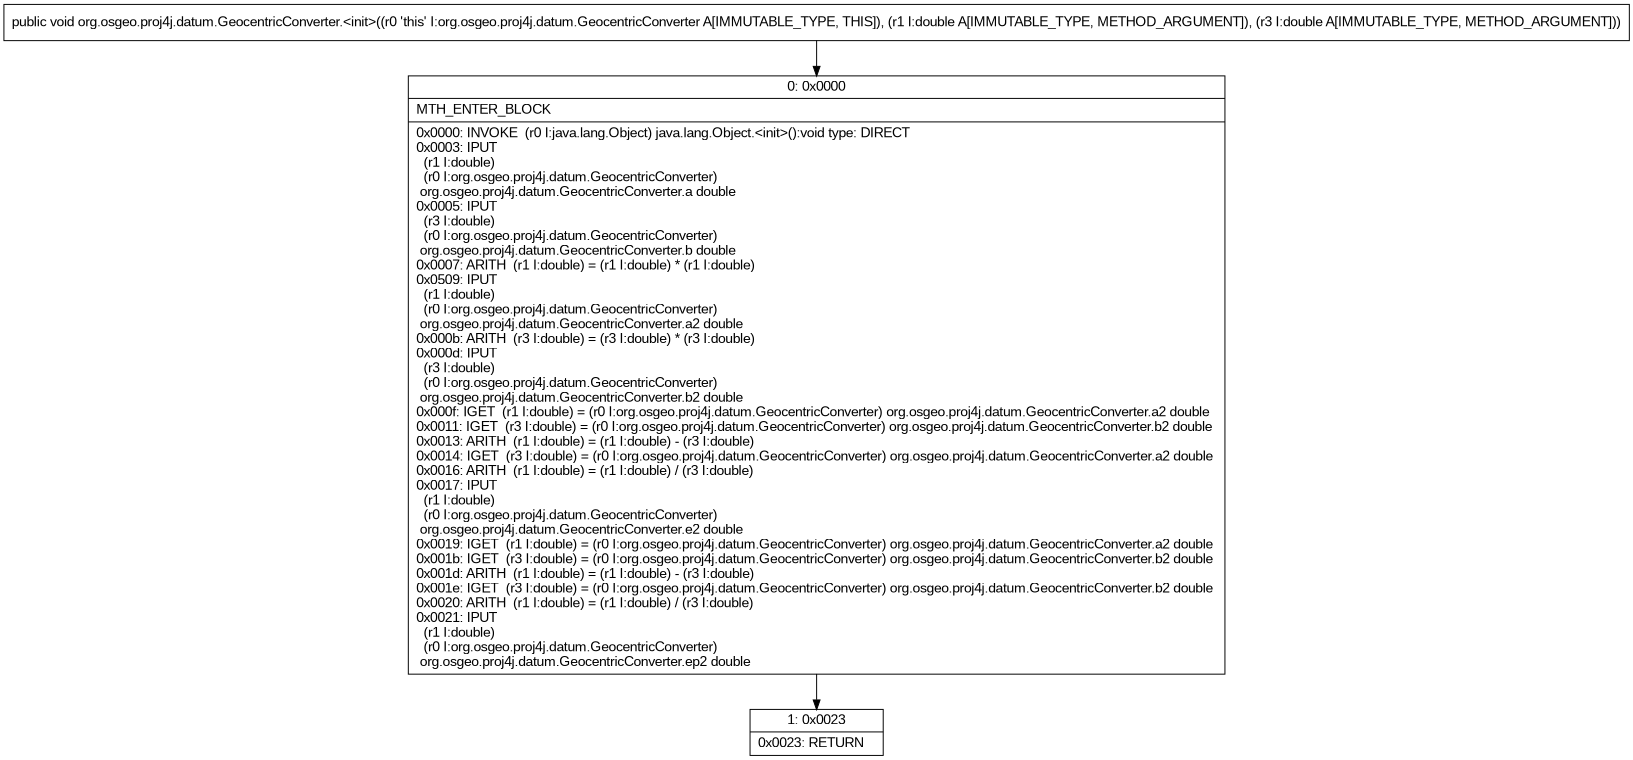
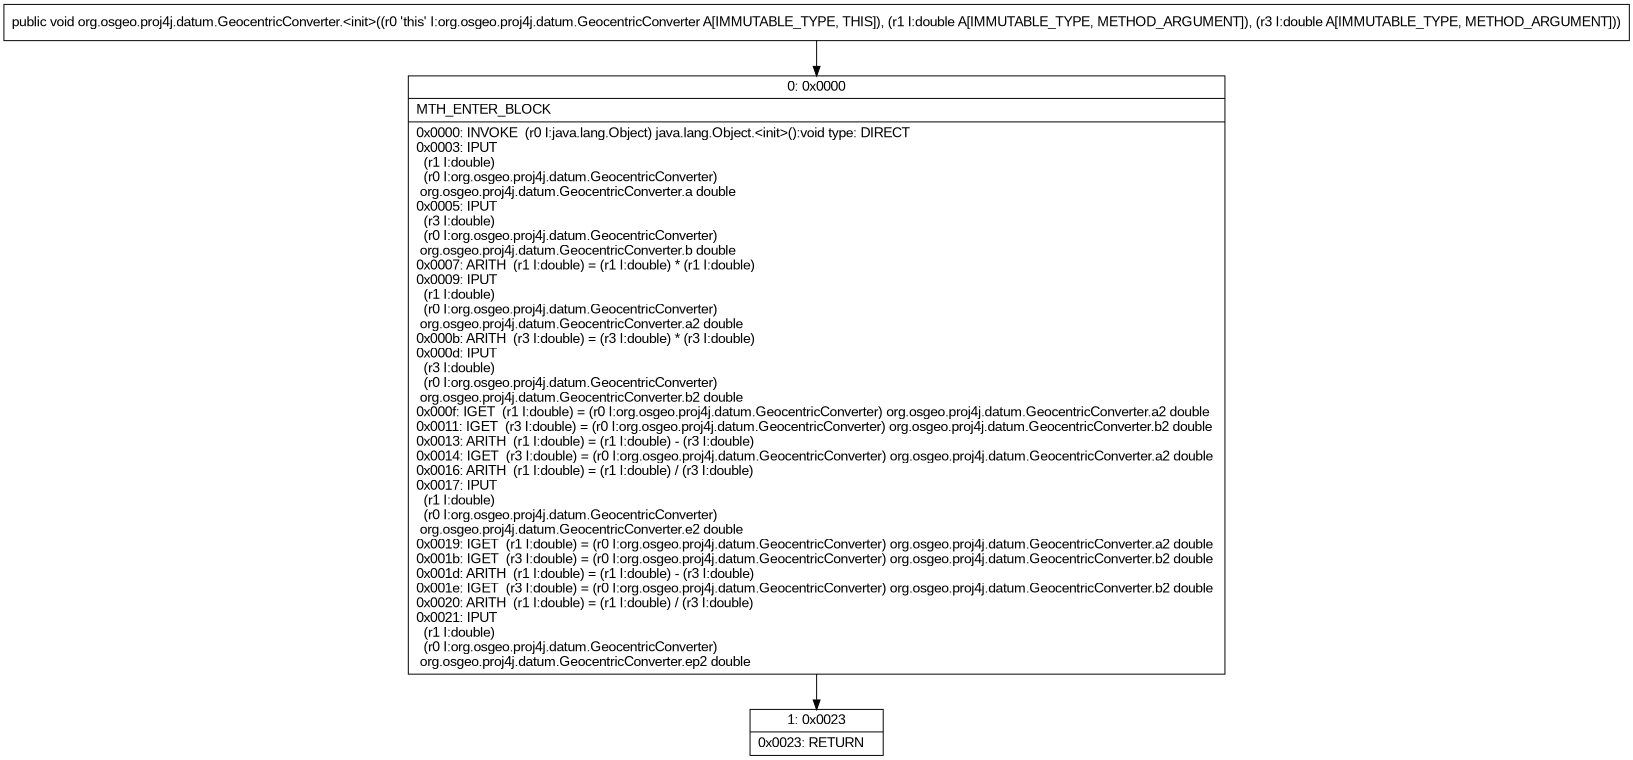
  digraph {
    fontname="Liberation Sans"
    node [shape=record fontname="Liberation Sans"]
    edge [fontname="Liberation Sans"]
-   n1 [label="{0\:\ 0x0000|MTH_ENTER_BLOCK\l|0x0000: INVOKE  (r0 I:java.lang.Object) java.lang.Object.\<init\>():void type: DIRECT \l0x0003: IPUT  \l  (r1 I:double)\l  (r0 I:org.osgeo.proj4j.datum.GeocentricConverter)\l org.osgeo.proj4j.datum.GeocentricConverter.a double \l0x0005: IPUT  \l  (r3 I:double)\l  (r0 I:org.osgeo.proj4j.datum.GeocentricConverter)\l org.osgeo.proj4j.datum.GeocentricConverter.b double \l0x0007: ARITH  (r1 I:double) = (r1 I:double) * (r1 I:double) \l0x0509: IPUT  \l  (r1 I:double)\l  (r0 I:org.osgeo.proj4j.datum.GeocentricConverter)\l org.osgeo.proj4j.datum.GeocentricConverter.a2 double \l0x000b: ARITH  (r3 I:double) = (r3 I:double) * (r3 I:double) \l0x000d: IPUT  \l  (r3 I:double)\l  (r0 I:org.osgeo.proj4j.datum.GeocentricConverter)\l org.osgeo.proj4j.datum.GeocentricConverter.b2 double \l0x000f: IGET  (r1 I:double) = (r0 I:org.osgeo.proj4j.datum.GeocentricConverter) org.osgeo.proj4j.datum.GeocentricConverter.a2 double \l0x0011: IGET  (r3 I:double) = (r0 I:org.osgeo.proj4j.datum.GeocentricConverter) org.osgeo.proj4j.datum.GeocentricConverter.b2 double \l0x0013: ARITH  (r1 I:double) = (r1 I:double) \- (r3 I:double) \l0x0014: IGET  (r3 I:double) = (r0 I:org.osgeo.proj4j.datum.GeocentricConverter) org.osgeo.proj4j.datum.GeocentricConverter.a2 double \l0x0016: ARITH  (r1 I:double) = (r1 I:double) \/ (r3 I:double) \l0x0017: IPUT  \l  (r1 I:double)\l  (r0 I:org.osgeo.proj4j.datum.GeocentricConverter)\l org.osgeo.proj4j.datum.GeocentricConverter.e2 double \l0x0019: IGET  (r1 I:double) = (r0 I:org.osgeo.proj4j.datum.GeocentricConverter) org.osgeo.proj4j.datum.GeocentricConverter.a2 double \l0x001b: IGET  (r3 I:double) = (r0 I:org.osgeo.proj4j.datum.GeocentricConverter) org.osgeo.proj4j.datum.GeocentricConverter.b2 double \l0x001d: ARITH  (r1 I:double) = (r1 I:double) \- (r3 I:double) \l0x001e: IGET  (r3 I:double) = (r0 I:org.osgeo.proj4j.datum.GeocentricConverter) org.osgeo.proj4j.datum.GeocentricConverter.b2 double \l0x0020: ARITH  (r1 I:double) = (r1 I:double) \/ (r3 I:double) \l0x0021: IPUT  \l  (r1 I:double)\l  (r0 I:org.osgeo.proj4j.datum.GeocentricConverter)\l org.osgeo.proj4j.datum.GeocentricConverter.ep2 double \l}"]
+   n1 [label="{0\:\ 0x0000|MTH_ENTER_BLOCK\l|0x0000: INVOKE  (r0 I:java.lang.Object) java.lang.Object.\<init\>():void type: DIRECT \l0x0003: IPUT  \l  (r1 I:double)\l  (r0 I:org.osgeo.proj4j.datum.GeocentricConverter)\l org.osgeo.proj4j.datum.GeocentricConverter.a double \l0x0005: IPUT  \l  (r3 I:double)\l  (r0 I:org.osgeo.proj4j.datum.GeocentricConverter)\l org.osgeo.proj4j.datum.GeocentricConverter.b double \l0x0007: ARITH  (r1 I:double) = (r1 I:double) * (r1 I:double) \l0x0009: IPUT  \l  (r1 I:double)\l  (r0 I:org.osgeo.proj4j.datum.GeocentricConverter)\l org.osgeo.proj4j.datum.GeocentricConverter.a2 double \l0x000b: ARITH  (r3 I:double) = (r3 I:double) * (r3 I:double) \l0x000d: IPUT  \l  (r3 I:double)\l  (r0 I:org.osgeo.proj4j.datum.GeocentricConverter)\l org.osgeo.proj4j.datum.GeocentricConverter.b2 double \l0x000f: IGET  (r1 I:double) = (r0 I:org.osgeo.proj4j.datum.GeocentricConverter) org.osgeo.proj4j.datum.GeocentricConverter.a2 double \l0x0011: IGET  (r3 I:double) = (r0 I:org.osgeo.proj4j.datum.GeocentricConverter) org.osgeo.proj4j.datum.GeocentricConverter.b2 double \l0x0013: ARITH  (r1 I:double) = (r1 I:double) \- (r3 I:double) \l0x0014: IGET  (r3 I:double) = (r0 I:org.osgeo.proj4j.datum.GeocentricConverter) org.osgeo.proj4j.datum.GeocentricConverter.a2 double \l0x0016: ARITH  (r1 I:double) = (r1 I:double) \/ (r3 I:double) \l0x0017: IPUT  \l  (r1 I:double)\l  (r0 I:org.osgeo.proj4j.datum.GeocentricConverter)\l org.osgeo.proj4j.datum.GeocentricConverter.e2 double \l0x0019: IGET  (r1 I:double) = (r0 I:org.osgeo.proj4j.datum.GeocentricConverter) org.osgeo.proj4j.datum.GeocentricConverter.a2 double \l0x001b: IGET  (r3 I:double) = (r0 I:org.osgeo.proj4j.datum.GeocentricConverter) org.osgeo.proj4j.datum.GeocentricConverter.b2 double \l0x001d: ARITH  (r1 I:double) = (r1 I:double) \- (r3 I:double) \l0x001e: IGET  (r3 I:double) = (r0 I:org.osgeo.proj4j.datum.GeocentricConverter) org.osgeo.proj4j.datum.GeocentricConverter.b2 double \l0x0020: ARITH  (r1 I:double) = (r1 I:double) \/ (r3 I:double) \l0x0021: IPUT  \l  (r1 I:double)\l  (r0 I:org.osgeo.proj4j.datum.GeocentricConverter)\l org.osgeo.proj4j.datum.GeocentricConverter.ep2 double \l}"]
    n2 [label="{1\:\ 0x0023|0x0023: RETURN   \l}"]
    n3 [label="{public void org.osgeo.proj4j.datum.GeocentricConverter.\<init\>((r0 'this' I:org.osgeo.proj4j.datum.GeocentricConverter A[IMMUTABLE_TYPE, THIS]), (r1 I:double A[IMMUTABLE_TYPE, METHOD_ARGUMENT]), (r3 I:double A[IMMUTABLE_TYPE, METHOD_ARGUMENT])) }"]
    n1 -> n2
    n3 -> n1
  }
